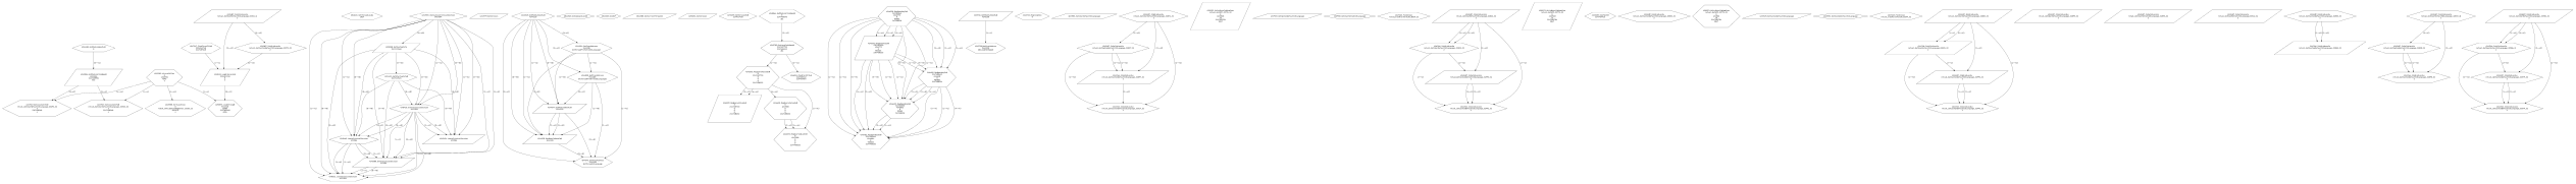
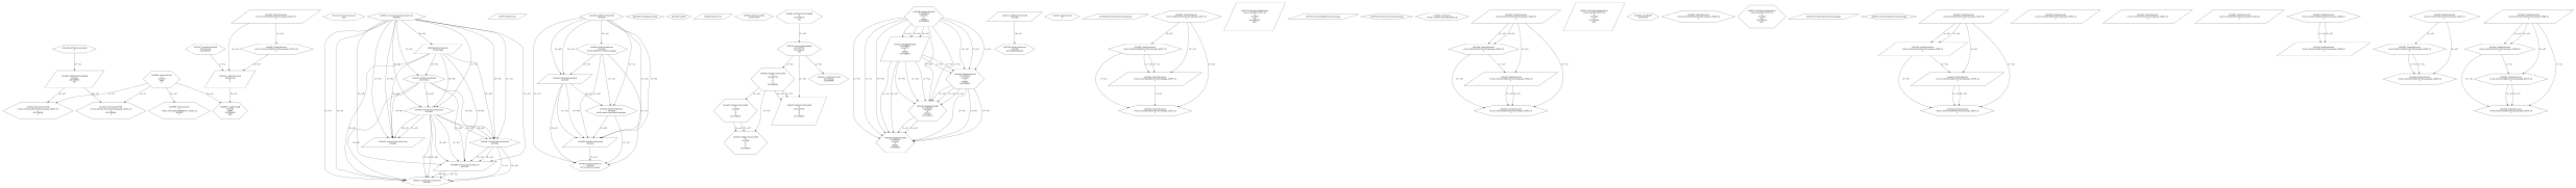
  digraph {
    fontname="JetBrains Mono"
    node [fontname="JetBrains Mono" shape=hexagon]
    edge [fontname="JetBrains Mono"]
    n1 [label="4254480.GetModuleHandleW\n0"]
    n2 [label="4243306.GetModuleFileNameW\n4194304\n2147408904\n522" shape=parallelogram]
    n3 [label="4247567.GetLocaleInfoW\nretval_GetUserDefaultUILanguage_33523_32\n3\n2147408268\n4"]
    n4 [label="4247567.GetLocaleInfoW\nretval_GetUserDefaultUILanguage_33693_32\n3\n2147408268\n4"]
    n5 [label="6844434.SetThreadLocale\n1024"]
    n6 [label="4243965.InitializeCriticalSection\n6917004"]
    n7 [label="4250188.GetSystemInfo\n2147417660" shape=parallelogram]
    n8 [label="4214413.GetStartupInfoW\n2147417624"]
    n9 [label="4245418.EnterCriticalSection\n6917004"]
    n10 [label="4245469.LeaveCriticalSection\n6917004"]
    n11 [label="4245580.EnterCriticalSection\n6917004" shape=parallelogram]
    n12 [label="4245621.LeaveCriticalSection\n6917004"]
    n13 [label="4245454.LeaveCriticalSection\n6917004" shape=parallelogram]
    n14 [label="4243979.GetVersion\n" shape=parallelogram]
    n15 [label="4244018.GetModuleHandleW\n4244120"]
    n16 [label="4244024.GetProcAddress\n9441320\nGetThreadPreferredUILanguages"]
    n17 [label="4244044.GetModuleHandleW\n4244120" shape=parallelogram]
    n18 [label="4244050.GetProcAddress\n9441320\nSetThreadPreferredUILanguages"]
    n19 [label="4244070.GetModuleHandleW\n4244120" shape=parallelogram]
    n20 [label="4244076.GetProcAddress\n9441320\nGetThreadUILanguage"]
    n21 [label="6844540.GetCommandLineW\n"]
    n22 [label="6844560.GetACP\n"]
-   n23 [label="6844580.GetCurrentThreadId\n" shape=parallelogram]
    n24 [label="4250204.GetVersion\n" shape=parallelogram]
    n25 [label="4276690.GetVersionExW\n2147417420"]
    n26 [label="4248064.GetModuleFileNameW\n0\n2147408370\n261"]
    n27 [label="4245785.GetLongPathNameW\n2147407710\n2147406542\n261"]
    n28 [label="4246556.RegQueryValueExW\n0\n2147407710\n0\n0\n0\n2147408232"]
    n29 [label="4246599.RegQueryValueExW\n0\n2147407710\n0\n0\n0\n2147408232" shape=parallelogram]
    n30 [label="4246014.FindFirstFileW\n2147406542\n2147407064"]
    n31 [label="4215383.VirtualAlloc\n0\n1310704\n4096\n4"]
    n32 [label="4215588.VirtualAlloc\n0\nretval_MultiByteToWideChar_33183_32\n1052672\n4"]
    n33 [label="4250073.LoadStringW\n9441340\n65485\n2147409468\n4096"]
    n34 [label="4246338.RegOpenKeyExW\n2147483649\n4246772\n0\n983065\n2147408236"]
    n35 [label="4246372.RegOpenKeyExW\n2147483650\n4246772\n0\n983065\n2147408236" shape=parallelogram]
    n36 [label="4246402.RegOpenKeyExW\n2147483649\n4246832\n0\n983065\n2147408236"]
    n37 [label="4246432.RegOpenKeyExW\n2147483650\n4246832\n0\n983065\n2147408236"]
    n38 [label="4246462.RegOpenKeyExW\n2147483649\n4246884\n0\n983065\n2147408236"]
    n39 [label="4245741.GetModuleHandleW\n4246160" shape=parallelogram]
    n40 [label="4245758.GetProcAddress\n9441320\nGetLongPathNameW"]
    n41 [label="4246635.RegQueryValueExW\n0\n4247000\n0\n0\n0\n2147408232"]
    n42 [label="4246676.RegQueryValueExW\n0\n4247000\n0\n0\n0\n2147408232"]
    n43 [label="4246722.RegCloseKey\n0"]
    n44 [label="4247883.GetUserDefaultUILanguage\n" shape=parallelogram]
    n45 [label="4245487.IsValidLocale\nretval_GetUserDefaultUILanguage_32871_32\n2"]
    n46 [label="4245487.IsValidLocale\nretval_GetSystemDefaultUILanguage_32897_32\n2"]
    n47 [label="4244766.IsValidLocale\nretval_GetSystemDefaultUILanguage_32897_32\n2" shape=parallelogram]
    n48 [label="4244766.IsValidLocale\nretval_GetSystemDefaultUILanguage_33514_32\n2"]
    n49 [label="4250171.MultiByteToWideChar\nretval_GetACP_32774_32\n0\n4243868\n10\n2147403704\n2047" shape=parallelogram]
    n50 [label="4245487.IsValidLocale\nretval_GetUserDefaultUILanguage_33153_32\n2" shape=parallelogram]
    n51 [label="4245487.IsValidLocale\nretval_GetSystemDefaultUILanguage_33379_32\n2"]
    n52 [label="4248145.LoadLibraryExW\n3224341740\n0\n2" shape=parallelogram]
    n53 [label="4247923.GetSystemDefaultUILanguage\n" shape=parallelogram]
    n54 [label="4247558.GetUserDefaultUILanguage\n"]
    n55 [label="4247247.FindFirstFileW\n3224341740\n2147407640"]
    n56 [label="4247263.FindClose\nretval_FindFirstFileW_33529_32"]
    n57 [label="4245487.IsValidLocale\nretval_GetUserDefaultUILanguage_32822_32\n2" shape=parallelogram]
    n58 [label="4244766.IsValidLocale\nretval_GetUserDefaultUILanguage_32822_32\n2"]
    n59 [label="4245487.IsValidLocale\nretval_GetSystemDefaultUILanguage_32992_32\n2" shape=parallelogram]
    n60 [label="4244766.IsValidLocale\nretval_GetSystemDefaultUILanguage_32992_32\n2"]
    n61 [label="4250171.MultiByteToWideChar\nretval_GetACP_32773_32\n0\n4243560\n16\n2147403704\n2047" shape=parallelogram]
    n62 [label="4245683.CharNextW\n2147407716"]
    n63 [label="4245487.IsValidLocale\nretval_GetSystemDefaultUILanguage_33003_32\n2"]
    n64 [label="4250171.MultiByteToWideChar\nretval_GetACP_32773_32\n0\n4243868\n10\n2147403704\n2047"]
    n65 [label="4245525.GetSystemDefaultUILanguage\n" shape=parallelogram]
    n66 [label="4245552.GetSystemDefaultUILanguage\n"]
-   n67 [label="4247263.FindClose\nretval_FindFirstFileW_33697_32"]
    n68 [label="4245487.IsValidLocale\nretval_GetUserDefaultUILanguage_32825_32\n2" shape=parallelogram]
    n69 [label="4244766.IsValidLocale\nretval_GetUserDefaultUILanguage_32825_32\n2" shape=parallelogram]
    n70 [label="4245487.IsValidLocale\nretval_GetSystemDefaultUILanguage_32993_32\n2" shape=parallelogram]
    n71 [label="4244766.IsValidLocale\nretval_GetSystemDefaultUILanguage_32993_32\n2"]
    n72 [label="4245487.IsValidLocale\nretval_GetUserDefaultUILanguage_32895_32\n2" shape=parallelogram]
    n73 [label="4245487.IsValidLocale\nretval_GetUserDefaultUILanguage_32896_32\n2" shape=parallelogram]
    n74 [label="4245487.IsValidLocale\nretval_GetUserDefaultUILanguage_33542_32\n2" shape=parallelogram]
    n75 [label="4245487.IsValidLocale\nretval_GetSystemDefaultUILanguage_32850_32\n2"]
    n76 [label="4244766.IsValidLocale\nretval_GetSystemDefaultUILanguage_32850_32\n2" shape=parallelogram]
    n77 [label="4245487.IsValidLocale\nretval_GetUserDefaultUILanguage_32872_32\n2"]
    n78 [label="4245487.IsValidLocale\nretval_GetSystemDefaultUILanguage_32898_32\n2"]
    n79 [label="4244766.IsValidLocale\nretval_GetSystemDefaultUILanguage_32898_32\n2"]
    n80 [label="4245487.IsValidLocale\nretval_GetUserDefaultUILanguage_32986_32\n2" shape=parallelogram]
    n81 [label="4244766.IsValidLocale\nretval_GetUserDefaultUILanguage_32986_32\n2"]
    n82 [label="4245487.IsValidLocale\nretval_GetSystemDefaultUILanguage_33579_32\n2"]
    n83 [label="4244766.IsValidLocale\nretval_GetSystemDefaultUILanguage_33579_32\n2"]
    n1 -> n2 [label="(0-->1)"]
    n2 -> n3 [label="(0-->2)"]
    n2 -> n4 [label="(0-->2)"]
    n6 -> n7 [label="(0-->0)"]
+   n6 -> n8 [label="(0-->0)"]
    n6 -> n9 [label="(1-->1)"]
    n6 -> n9 [label="(0-->0)"]
    n6 -> n10 [label="(1-->1)"]
    n6 -> n10 [label="(0-->0)"]
    n6 -> n11 [label="(1-->1)"]
    n6 -> n11 [label="(0-->0)"]
    n6 -> n12 [label="(1-->1)"]
    n6 -> n12 [label="(0-->0)"]
    n6 -> n13 [label="(1-->1)"]
    n6 -> n13 [label="(0-->0)"]
    n7 -> n8 [label="(0-->0)"]
    n7 -> n9 [label="(0-->0)"]
    n7 -> n10 [label="(0-->0)"]
    n7 -> n11 [label="(0-->0)"]
    n7 -> n12 [label="(0-->0)"]
    n7 -> n13 [label="(0-->0)"]
    n8 -> n9 [label="(0-->0)"]
    n8 -> n10 [label="(0-->0)"]
    n8 -> n11 [label="(0-->0)"]
+   n8 -> n12 [label="(0-->0)"]
    n8 -> n13 [label="(0-->0)"]
    n9 -> n10 [label="(1-->1)"]
    n9 -> n10 [label="(0-->0)"]
    n9 -> n11 [label="(1-->1)"]
    n9 -> n11 [label="(0-->0)"]
    n9 -> n12 [label="(1-->1)"]
    n9 -> n12 [label="(0-->0)"]
    n9 -> n13 [label="(1-->1)"]
    n9 -> n13 [label="(0-->0)"]
    n10 -> n11 [label="(1-->1)"]
    n10 -> n11 [label="(0-->0)"]
    n10 -> n12 [label="(1-->1)"]
    n10 -> n12 [label="(0-->0)"]
    n11 -> n12 [label="(1-->1)"]
    n11 -> n12 [label="(0-->0)"]
    n15 -> n16 [label="(0-->1)"]
    n15 -> n17 [label="(1-->1)"]
    n15 -> n17 [label="(0-->0)"]
    n15 -> n18 [label="(0-->1)"]
    n15 -> n19 [label="(1-->1)"]
    n15 -> n19 [label="(0-->0)"]
    n15 -> n20 [label="(0-->1)"]
    n16 -> n17 [label="(1-->0)"]
    n16 -> n18 [label="(1-->1)"]
    n16 -> n19 [label="(1-->0)"]
    n16 -> n20 [label="(1-->1)"]
-   n18 -> n17 [label="(0-->1)"]
+   n17 -> n18 [label="(0-->1)"]
    n17 -> n19 [label="(1-->1)"]
    n17 -> n19 [label="(0-->0)"]
    n17 -> n20 [label="(0-->1)"]
    n18 -> n19 [label="(1-->0)"]
    n18 -> n20 [label="(1-->1)"]
    n19 -> n20 [label="(0-->1)"]
    n26 -> n27 [label="(3-->3)"]
    n27 -> n28 [label="(1-->2)"]
+   n27 -> n29 [label="(1-->2)"]
    n27 -> n30 [label="(2-->1)"]
    n28 -> n29 [label="(2-->2)"]
    n28 -> n29 [label="(6-->6)"]
    n28 -> n41 [label="(6-->6)"]
    n28 -> n42 [label="(6-->6)"]
    n31 -> n3 [label="(4-->4)"]
    n31 -> n4 [label="(4-->4)"]
    n31 -> n32 [label="(4-->4)"]
    n31 -> n33 [label="(3-->4)"]
    n34 -> n35 [label="(2-->2)"]
    n34 -> n35 [label="(4-->4)"]
    n34 -> n35 [label="(5-->5)"]
    n34 -> n36 [label="(1-->1)"]
    n34 -> n36 [label="(4-->4)"]
    n34 -> n36 [label="(5-->5)"]
    n34 -> n37 [label="(4-->4)"]
    n34 -> n37 [label="(5-->5)"]
    n34 -> n38 [label="(1-->1)"]
    n34 -> n38 [label="(4-->4)"]
    n34 -> n38 [label="(5-->5)"]
    n35 -> n36 [label="(4-->4)"]
    n35 -> n36 [label="(5-->5)"]
    n35 -> n37 [label="(1-->1)"]
    n35 -> n37 [label="(4-->4)"]
    n35 -> n37 [label="(5-->5)"]
    n35 -> n38 [label="(4-->4)"]
    n35 -> n38 [label="(5-->5)"]
    n36 -> n37 [label="(2-->2)"]
    n36 -> n37 [label="(4-->4)"]
    n36 -> n37 [label="(5-->5)"]
    n36 -> n38 [label="(1-->1)"]
    n36 -> n38 [label="(4-->4)"]
    n36 -> n38 [label="(5-->5)"]
    n37 -> n38 [label="(4-->4)"]
    n37 -> n38 [label="(5-->5)"]
    n39 -> n40 [label="(0-->1)"]
    n41 -> n42 [label="(2-->2)"]
    n41 -> n42 [label="(6-->6)"]
    n45 -> n46 [label="(2-->2)"]
    n45 -> n47 [label="(2-->2)"]
    n45 -> n48 [label="(2-->2)"]
    n46 -> n47 [label="(1-->1)"]
    n46 -> n47 [label="(2-->2)"]
    n46 -> n48 [label="(2-->2)"]
    n47 -> n48 [label="(2-->2)"]
    n50 -> n51 [label="(2-->2)"]
    n50 -> n52 [label="(2-->3)"]
    n51 -> n52 [label="(2-->3)"]
    n52 -> n33 [label="(0-->1)"]
    n55 -> n52 [label="(1-->1)"]
    n57 -> n58 [label="(1-->1)"]
    n57 -> n58 [label="(2-->2)"]
    n57 -> n59 [label="(2-->2)"]
    n57 -> n60 [label="(2-->2)"]
    n58 -> n59 [label="(2-->2)"]
    n58 -> n60 [label="(2-->2)"]
    n59 -> n60 [label="(1-->1)"]
    n59 -> n60 [label="(2-->2)"]
    n68 -> n69 [label="(1-->1)"]
    n68 -> n69 [label="(2-->2)"]
    n68 -> n70 [label="(2-->2)"]
    n68 -> n71 [label="(2-->2)"]
    n69 -> n70 [label="(2-->2)"]
    n69 -> n71 [label="(2-->2)"]
    n70 -> n71 [label="(1-->1)"]
    n70 -> n71 [label="(2-->2)"]
    n75 -> n76 [label="(1-->1)"]
    n75 -> n76 [label="(2-->2)"]
    n77 -> n78 [label="(2-->2)"]
    n77 -> n79 [label="(2-->2)"]
    n78 -> n79 [label="(1-->1)"]
    n78 -> n79 [label="(2-->2)"]
    n80 -> n81 [label="(1-->1)"]
    n80 -> n81 [label="(2-->2)"]
    n80 -> n82 [label="(2-->2)"]
    n80 -> n83 [label="(2-->2)"]
    n81 -> n82 [label="(2-->2)"]
    n81 -> n83 [label="(2-->2)"]
    n82 -> n83 [label="(1-->1)"]
    n82 -> n83 [label="(2-->2)"]
  }
